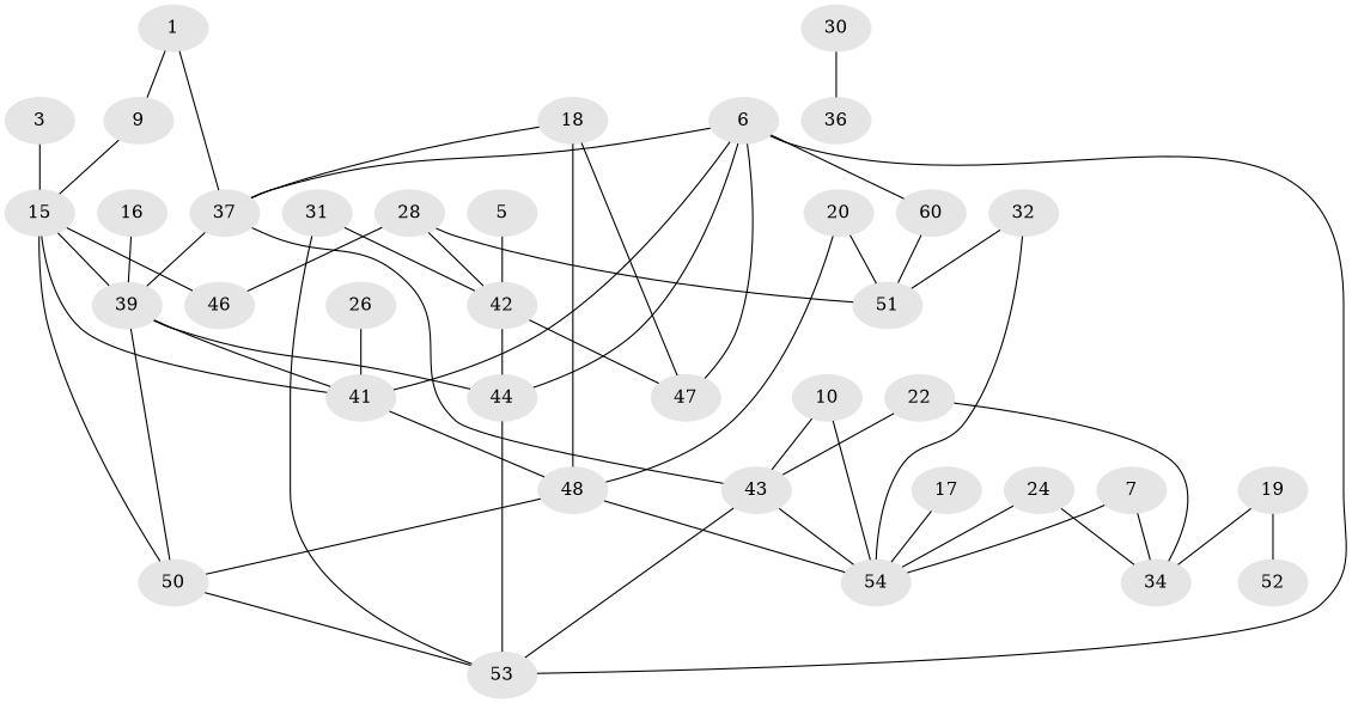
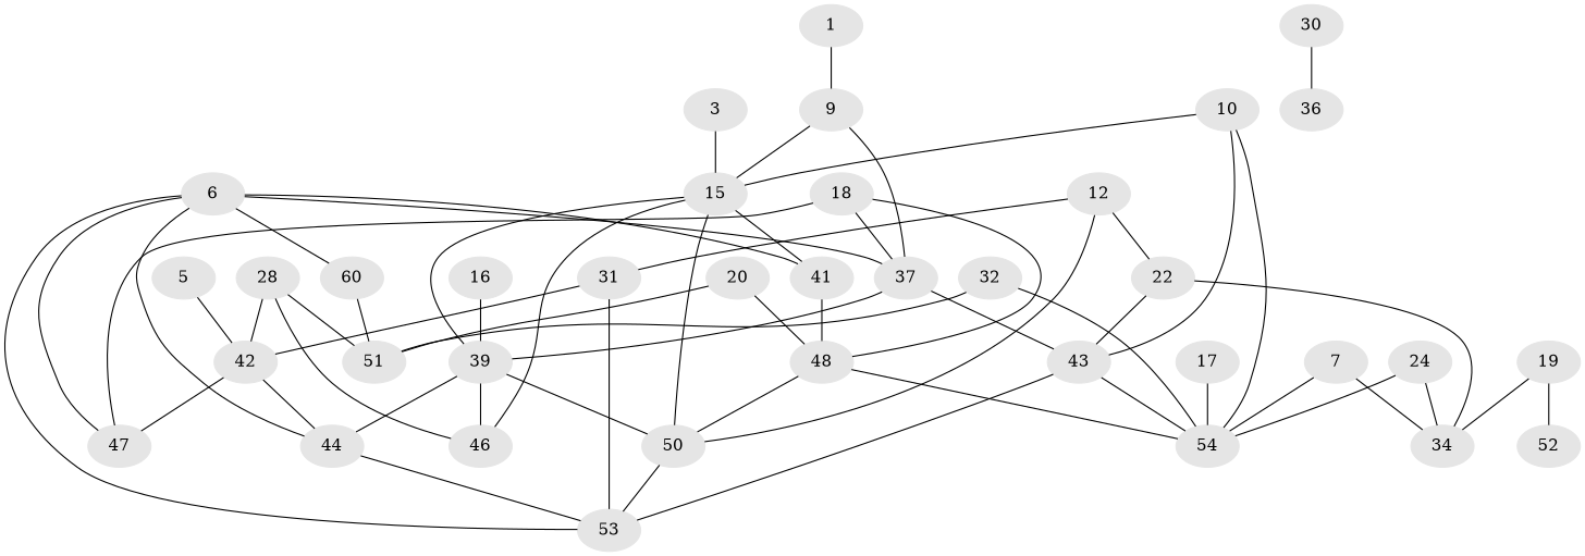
  graph {
    node [color=gray90 style=filled]
    edge [weight=1.0]
    1
    9
    15
    37
    3
    41
    50
    39
    46
    5
    42
    44
    47
    6
    n15 [label=60]
    53
    43
    51
    48
    7
    34
    54
    22
    10
+   12
    31
    16
    17
    18
    19
    52
    20
    24
-   26
    28
    30
    36
    32
    1 -- 9
    9 -- 15
-   1 -- 37
+   9 -- 37
    15 -- 41
    15 -- 50
    15 -- 39
    15 -- 46
    37 -- 39
    37 -- 43
    3 -- 15
    41 -- 48
    50 -- 53
-   39 -- 41
+   39 -- 46
    39 -- 50
    39 -- 44
    5 -- 42
    42 -- 44
    42 -- 47
    44 -- 53
    6 -- 37
    6 -- 41
    6 -- 44
    6 -- 47
    6 -- n15
    6 -- 53
    n15 -- 51
    43 -- 53
    43 -- 54
    48 -- 50
    48 -- 54
    7 -- 34
    7 -- 54
    22 -- 43
    22 -- 34
+   10 -- 15
    10 -- 43
    10 -- 54
+   12 -- 50
+   12 -- 22
+   12 -- 31
    31 -- 42
    31 -- 53
    16 -- 39
    17 -- 54
    18 -- 37
    18 -- 47
    18 -- 48
    19 -- 34
    19 -- 52
    20 -- 51
    20 -- 48
    24 -- 34
    24 -- 54
-   26 -- 41
    28 -- 46
    28 -- 42
    28 -- 51 [weight=2.0]
    30 -- 36
    32 -- 51
    32 -- 54
  }
